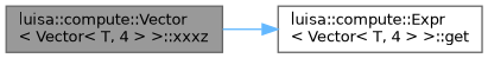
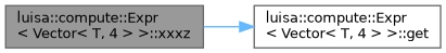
  digraph {
    rankdir=LR
    node [fontname=Helvetica fontsize=10 shape=box style=filled]
-   n1 [color=gray40 fillcolor=grey60 fontcolor=black height=0.2 label="luisa::compute::Vector\l\< Vector\< T, 4 \> \>::xxxz" width=0.4]
+   n1 [color=gray40 fillcolor=grey60 fontcolor=black height=0.2 label="luisa::compute::Expr\l\< Vector\< T, 4 \> \>::xxxz" width=0.4]
    n2 [color=grey40 fillcolor=white height=0.2 label="luisa::compute::Expr\l\< Vector\< T, 4 \> \>::get" width=0.4]
    n1 -> n2 [color=steelblue1 fontname=Helvetica fontsize=10 labelfontname=Helvetica labelfontsize=10 style=solid]
  }
